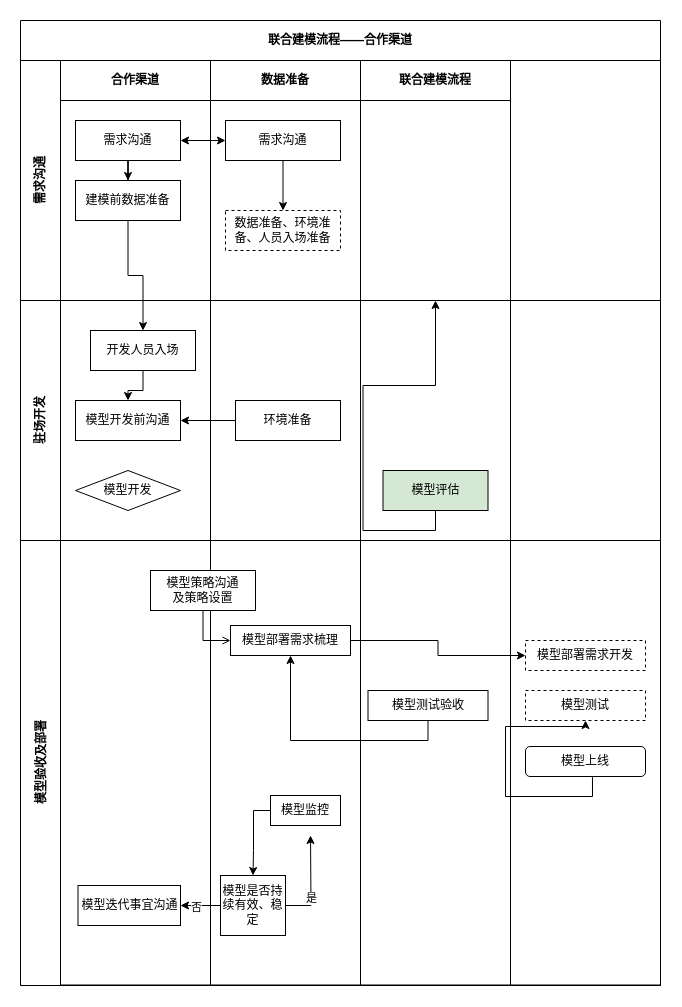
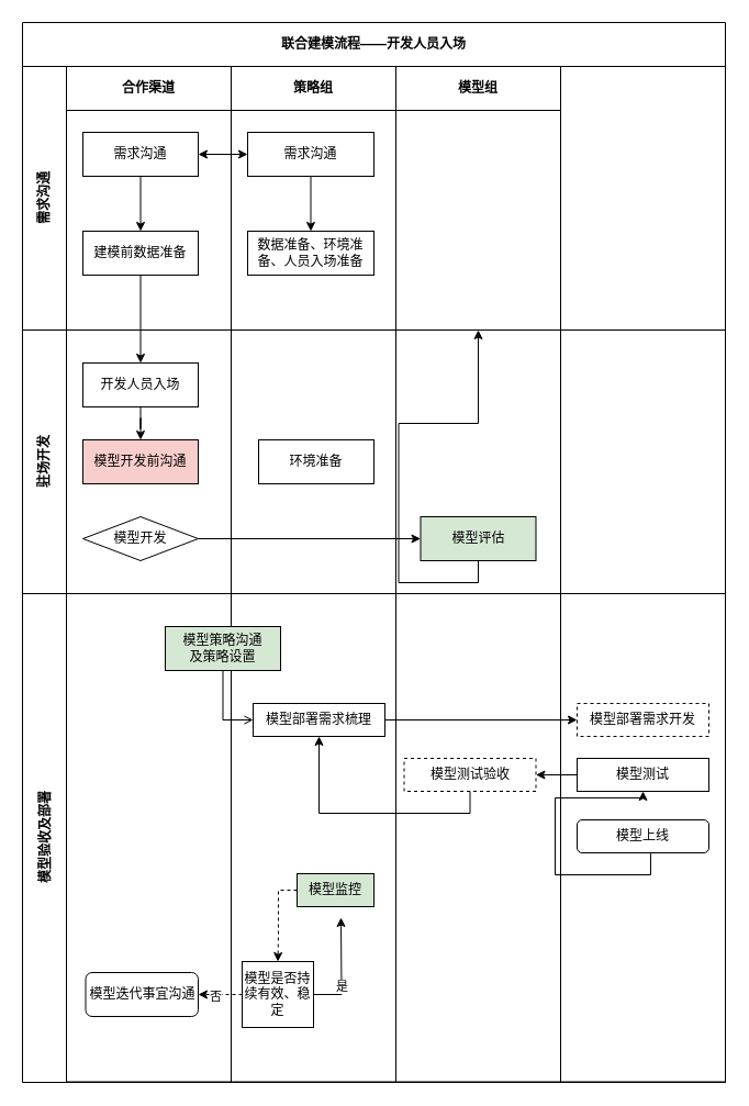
  <mxCell id="0" />
  <mxCell id="1" parent="0" />
- <mxCell id="2" value="联合建模流程——合作渠道" style="shape=table;childLayout=tableLayout;rowLines=0;columnLines=0;startSize=40;html=1;whiteSpace=wrap;collapsible=0;recursiveResize=0;expand=0;pointerEvents=0;fontStyle=1;align=center;" parent="1" vertex="1"><mxGeometry x="20" y="20" width="640" height="964.5" as="geometry" /></mxCell>
+ <mxCell id="2" value="联合建模流程——开发人员入场" style="shape=table;childLayout=tableLayout;rowLines=0;columnLines=0;startSize=40;html=1;whiteSpace=wrap;collapsible=0;recursiveResize=0;expand=0;pointerEvents=0;fontStyle=1;align=center;" parent="1" vertex="1"><mxGeometry x="20" y="20" width="640" height="964.5" as="geometry" /></mxCell>
  <mxCell id="3" value="需求沟通" style="swimlane;horizontal=0;points=[[0,0.5],[1,0.5]];portConstraint=eastwest;startSize=40;html=1;whiteSpace=wrap;collapsible=0;recursiveResize=0;expand=0;pointerEvents=0;fontStyle=1" parent="2" vertex="1"><mxGeometry y="40" width="640" height="240" as="geometry" /></mxCell>
  <mxCell id="4" value="合作渠道" style="swimlane;connectable=0;startSize=40;html=1;whiteSpace=wrap;collapsible=0;recursiveResize=0;expand=0;pointerEvents=0;" parent="3" vertex="1"><mxGeometry x="40" width="150" height="240" as="geometry" /></mxCell>
  <mxCell id="5" value="需求沟通" style="rounded=0;whiteSpace=wrap;html=1;" parent="4" vertex="1"><mxGeometry x="15" y="60" width="105" height="40" as="geometry" /></mxCell>
- <mxCell id="6" value="建模前数据准备" style="rounded=0;whiteSpace=wrap;html=1;" parent="4" vertex="1"><mxGeometry x="15" y="120" width="105" height="40" as="geometry" /></mxCell>
+ <mxCell id="6" value="建模前数据准备" style="rounded=0;whiteSpace=wrap;html=1;" parent="4" vertex="1"><mxGeometry x="15" y="150" width="105" height="40" as="geometry" /></mxCell>
  <mxCell id="7" value="" style="edgeStyle=orthogonalEdgeStyle;rounded=0;orthogonalLoop=1;jettySize=auto;html=1;" parent="4" source="5" target="6" edge="1"><mxGeometry relative="1" as="geometry" /></mxCell>
- <mxCell id="8" value="数据准备" style="swimlane;connectable=0;startSize=40;html=1;whiteSpace=wrap;collapsible=0;recursiveResize=0;expand=0;pointerEvents=0;" parent="3" vertex="1"><mxGeometry x="190" width="150" height="240" as="geometry" /></mxCell>
+ <mxCell id="8" value="策略组" style="swimlane;connectable=0;startSize=40;html=1;whiteSpace=wrap;collapsible=0;recursiveResize=0;expand=0;pointerEvents=0;" parent="3" vertex="1"><mxGeometry x="190" width="150" height="240" as="geometry" /></mxCell>
  <mxCell id="9" value="需求沟通" style="whiteSpace=wrap;html=1;rounded=0;" parent="8" vertex="1"><mxGeometry x="15" y="60" width="115" height="40" as="geometry" /></mxCell>
  <mxCell id="10" value="" style="endArrow=classic;startArrow=classic;html=1;exitX=1;exitY=0.5;exitDx=0;exitDy=0;" parent="8" source="5" edge="1"><mxGeometry width="50" height="50" relative="1" as="geometry"><mxPoint x="-35" y="130" as="sourcePoint" /><mxPoint x="15" y="80" as="targetPoint" /></mxGeometry></mxCell>
- <mxCell id="11" value="数据准备、环境准备、人员入场准备" style="whiteSpace=wrap;html=1;rounded=0;dashed=1;" parent="8" vertex="1"><mxGeometry x="15" y="150" width="115" height="40" as="geometry" /></mxCell>
+ <mxCell id="11" value="数据准备、环境准备、人员入场准备" style="whiteSpace=wrap;html=1;rounded=0;" parent="8" vertex="1"><mxGeometry x="15" y="150" width="115" height="40" as="geometry" /></mxCell>
  <mxCell id="12" value="" style="edgeStyle=orthogonalEdgeStyle;rounded=0;orthogonalLoop=1;jettySize=auto;html=1;" parent="8" source="9" target="11" edge="1"><mxGeometry relative="1" as="geometry" /></mxCell>
- <mxCell id="13" value="联合建模流程" style="swimlane;connectable=0;startSize=40;html=1;whiteSpace=wrap;collapsible=0;recursiveResize=0;expand=0;pointerEvents=0;" parent="3" vertex="1"><mxGeometry x="340" width="150" height="240" as="geometry" /></mxCell>
+ <mxCell id="13" value="模型组" style="swimlane;connectable=0;startSize=40;html=1;whiteSpace=wrap;collapsible=0;recursiveResize=0;expand=0;pointerEvents=0;" parent="3" vertex="1"><mxGeometry x="340" width="150" height="240" as="geometry" /></mxCell>
  <mxCell id="14" value="驻场开发" style="swimlane;horizontal=0;points=[[0,0.5],[1,0.5]];portConstraint=eastwest;startSize=40;html=1;whiteSpace=wrap;collapsible=0;recursiveResize=0;expand=0;pointerEvents=0;" parent="2" vertex="1"><mxGeometry y="280" width="640" height="240" as="geometry" /></mxCell>
  <mxCell id="15" value="" style="swimlane;connectable=0;startSize=0;html=1;whiteSpace=wrap;collapsible=0;recursiveResize=0;expand=0;pointerEvents=0;" parent="14" vertex="1"><mxGeometry x="40" width="150" height="240" as="geometry" /></mxCell>
- <mxCell id="16" value="开发人员入场" style="rounded=0;whiteSpace=wrap;html=1;" parent="15" vertex="1"><mxGeometry x="30" y="30" width="105" height="40" as="geometry" /></mxCell>
- <mxCell id="17" value="模型开发前沟通" style="rounded=0;whiteSpace=wrap;html=1;" parent="15" vertex="1"><mxGeometry x="15" y="100" width="105" height="40" as="geometry" /></mxCell>
+ <mxCell id="16" value="开发人员入场" style="rounded=0;whiteSpace=wrap;html=1;" parent="15" vertex="1"><mxGeometry x="15" y="30" width="105" height="40" as="geometry" /></mxCell>
+ <mxCell id="17" value="模型开发前沟通" style="rounded=0;whiteSpace=wrap;html=1;fillColor=#f8cecc;" parent="15" vertex="1"><mxGeometry x="15" y="100" width="105" height="40" as="geometry" /></mxCell>
  <mxCell id="18" value="" style="edgeStyle=orthogonalEdgeStyle;rounded=0;orthogonalLoop=1;jettySize=auto;html=1;" parent="15" source="16" target="17" edge="1"><mxGeometry relative="1" as="geometry" /></mxCell>
  <mxCell id="19" value="模型开发" style="rhombus;whiteSpace=wrap;html=1;" parent="15" vertex="1"><mxGeometry x="15" y="170" width="105" height="40" as="geometry" /></mxCell>
  <mxCell id="20" value="" style="swimlane;connectable=0;startSize=0;html=1;whiteSpace=wrap;collapsible=0;recursiveResize=0;expand=0;pointerEvents=0;" parent="14" vertex="1"><mxGeometry x="190" width="150" height="240" as="geometry" /></mxCell>
  <mxCell id="21" value="环境准备" style="rounded=0;whiteSpace=wrap;html=1;" parent="20" vertex="1"><mxGeometry x="25" y="100" width="105" height="40" as="geometry" /></mxCell>
  <mxCell id="22" value="" style="swimlane;connectable=0;startSize=0;html=1;whiteSpace=wrap;collapsible=0;recursiveResize=0;expand=0;pointerEvents=0;" parent="14" vertex="1"><mxGeometry x="340" width="150" height="240" as="geometry" /></mxCell>
  <mxCell id="23" value="模型评估" style="rounded=0;whiteSpace=wrap;html=1;fillColor=#d5e8d4;" parent="22" vertex="1"><mxGeometry x="22.5" y="170" width="105" height="40" as="geometry" /></mxCell>
  <mxCell id="24" style="swimlane;connectable=0;startSize=0;html=1;whiteSpace=wrap;collapsible=0;recursiveResize=0;expand=0;pointerEvents=0;" parent="14" vertex="1"><mxGeometry x="490" width="150" height="240" as="geometry" /></mxCell>
- <mxCell id="25" style="edgeStyle=orthogonalEdgeStyle;rounded=0;orthogonalLoop=1;jettySize=auto;html=1;entryX=1;entryY=0.5;entryDx=0;entryDy=0;" parent="14" source="21" target="17" edge="1"><mxGeometry relative="1" as="geometry" /></mxCell>
+ <mxCell id="26" value="" style="edgeStyle=orthogonalEdgeStyle;rounded=0;orthogonalLoop=1;jettySize=auto;html=1;" parent="14" source="19" target="23" edge="1"><mxGeometry relative="1" as="geometry" /></mxCell>
  <mxCell id="27" value="模型验收及部署" style="swimlane;horizontal=0;points=[[0,0.5],[1,0.5]];portConstraint=eastwest;startSize=40;html=1;whiteSpace=wrap;collapsible=0;recursiveResize=0;expand=0;pointerEvents=0;" parent="2" vertex="1"><mxGeometry y="520" width="640" height="445" as="geometry" /></mxCell>
  <mxCell id="28" value="" style="swimlane;connectable=0;startSize=0;html=1;whiteSpace=wrap;collapsible=0;recursiveResize=0;expand=0;pointerEvents=0;" parent="27" vertex="1"><mxGeometry x="40" width="150" height="445" as="geometry" /></mxCell>
- <mxCell id="29" value="模型迭代事宜沟通" style="whiteSpace=wrap;html=1;" parent="28" vertex="1"><mxGeometry x="17.5" y="345" width="102.5" height="40" as="geometry" /></mxCell>
+ <mxCell id="29" value="模型迭代事宜沟通" style="whiteSpace=wrap;html=1;rounded=1;" parent="28" vertex="1"><mxGeometry x="17.5" y="345" width="102.5" height="40" as="geometry" /></mxCell>
  <mxCell id="30" value="" style="swimlane;connectable=0;startSize=0;html=1;whiteSpace=wrap;collapsible=0;recursiveResize=0;expand=0;pointerEvents=0;" parent="27" vertex="1"><mxGeometry x="190" width="150" height="445" as="geometry" /></mxCell>
  <mxCell id="31" style="edgeStyle=orthogonalEdgeStyle;rounded=0;orthogonalLoop=1;jettySize=auto;html=1;entryX=0;entryY=0.5;entryDx=0;entryDy=0;endArrow=open;" parent="30" source="32" target="33" edge="1"><mxGeometry relative="1" as="geometry" /></mxCell>
- <mxCell id="32" value="模型策略沟通&lt;br&gt;及策略设置" style="rounded=0;whiteSpace=wrap;html=1;" parent="30" vertex="1"><mxGeometry x="-60" y="30" width="105" height="40" as="geometry" /></mxCell>
- <mxCell id="33" value="模型部署需求梳理" style="whiteSpace=wrap;html=1;rounded=0;" parent="30" vertex="1"><mxGeometry x="20" y="85" width="120" height="30" as="geometry" /></mxCell>
- <mxCell id="34" style="edgeStyle=orthogonalEdgeStyle;rounded=0;orthogonalLoop=1;jettySize=auto;html=1;entryX=0.5;entryY=0;entryDx=0;entryDy=0;exitX=0;exitY=0.5;exitDx=0;exitDy=0;" parent="30" source="35" target="36" edge="1"><mxGeometry relative="1" as="geometry"><Array as="points"><mxPoint x="43" y="270" /><mxPoint x="43" y="310" /></Array></mxGeometry></mxCell>
- <mxCell id="35" value="模型监控" style="whiteSpace=wrap;html=1;rounded=0;" parent="30" vertex="1"><mxGeometry x="60" y="255" width="70" height="30" as="geometry" /></mxCell>
+ <mxCell id="32" value="模型策略沟通&lt;br&gt;及策略设置" style="rounded=0;whiteSpace=wrap;html=1;fillColor=#d5e8d4;" parent="30" vertex="1"><mxGeometry x="-60" y="30" width="105" height="40" as="geometry" /></mxCell>
+ <mxCell id="33" value="模型部署需求梳理" style="whiteSpace=wrap;html=1;rounded=0;" parent="30" vertex="1"><mxGeometry x="20" y="100" width="120" height="30" as="geometry" /></mxCell>
+ <mxCell id="34" style="edgeStyle=orthogonalEdgeStyle;rounded=0;orthogonalLoop=1;jettySize=auto;html=1;entryX=0.5;entryY=0;entryDx=0;entryDy=0;exitX=0;exitY=0.5;exitDx=0;exitDy=0;dashed=1;" parent="30" source="35" target="36" edge="1"><mxGeometry relative="1" as="geometry"><Array as="points"><mxPoint x="43" y="270" /><mxPoint x="43" y="310" /></Array></mxGeometry></mxCell>
+ <mxCell id="35" value="模型监控" style="whiteSpace=wrap;html=1;rounded=0;fillColor=#d5e8d4;" parent="30" vertex="1"><mxGeometry x="60" y="255" width="70" height="30" as="geometry" /></mxCell>
  <mxCell id="36" value="模型是否持续有效、稳定" style="whiteSpace=wrap;html=1;rounded=0;" parent="30" vertex="1"><mxGeometry x="10" y="335" width="65" height="60" as="geometry" /></mxCell>
  <mxCell id="37" value="" style="swimlane;connectable=0;startSize=0;html=1;whiteSpace=wrap;collapsible=0;recursiveResize=0;expand=0;pointerEvents=0;" parent="27" vertex="1"><mxGeometry x="340" width="150" height="445" as="geometry" /></mxCell>
- <mxCell id="38" value="模型测试验收" style="whiteSpace=wrap;html=1;rounded=0;" parent="37" vertex="1"><mxGeometry x="7.5" y="150" width="120" height="30" as="geometry" /></mxCell>
+ <mxCell id="38" value="模型测试验收" style="whiteSpace=wrap;html=1;rounded=0;dashed=1;" parent="37" vertex="1"><mxGeometry x="7.5" y="150" width="120" height="30" as="geometry" /></mxCell>
  <mxCell id="39" style="swimlane;connectable=0;startSize=0;html=1;whiteSpace=wrap;collapsible=0;recursiveResize=0;expand=0;pointerEvents=0;" parent="27" vertex="1"><mxGeometry x="490" width="150" height="445" as="geometry" /></mxCell>
  <mxCell id="40" value="模型部署需求开发" style="whiteSpace=wrap;html=1;rounded=0;dashed=1;" parent="39" vertex="1"><mxGeometry x="15" y="100" width="120" height="30" as="geometry" /></mxCell>
- <mxCell id="41" value="模型测试" style="whiteSpace=wrap;html=1;rounded=0;dashed=1;" parent="39" vertex="1"><mxGeometry x="15" y="150" width="120" height="30" as="geometry" /></mxCell>
+ <mxCell id="41" value="模型测试" style="whiteSpace=wrap;html=1;rounded=0;" parent="39" vertex="1"><mxGeometry x="15" y="150" width="120" height="30" as="geometry" /></mxCell>
  <mxCell id="42" value="模型上线" style="whiteSpace=wrap;html=1;rounded=1;" parent="39" vertex="1"><mxGeometry x="15" y="206" width="120" height="30" as="geometry" /></mxCell>
  <mxCell id="43" value="" style="edgeStyle=orthogonalEdgeStyle;rounded=0;orthogonalLoop=1;jettySize=auto;html=1;" parent="27" source="33" target="40" edge="1"><mxGeometry relative="1" as="geometry" /></mxCell>
+ <mxCell id="44" value="" style="edgeStyle=orthogonalEdgeStyle;rounded=0;orthogonalLoop=1;jettySize=auto;html=1;" parent="27" source="41" target="38" edge="1"><mxGeometry relative="1" as="geometry" /></mxCell>
  <mxCell id="45" value="" style="edgeStyle=orthogonalEdgeStyle;rounded=0;orthogonalLoop=1;jettySize=auto;html=1;exitX=0.5;exitY=1;exitDx=0;exitDy=0;" parent="27" source="38" target="33" edge="1"><mxGeometry relative="1" as="geometry" /></mxCell>
  <mxCell id="46" value="" style="edgeStyle=orthogonalEdgeStyle;rounded=0;orthogonalLoop=1;jettySize=auto;html=1;exitX=0.558;exitY=1.022;exitDx=0;exitDy=0;exitPerimeter=0;" parent="27" source="42" target="41" edge="1"><mxGeometry relative="1" as="geometry" /></mxCell>
- <mxCell id="47" value="" style="edgeStyle=orthogonalEdgeStyle;rounded=0;orthogonalLoop=1;jettySize=auto;html=1;" parent="27" source="36" target="29" edge="1"><mxGeometry relative="1" as="geometry" /></mxCell>
+ <mxCell id="47" value="" style="edgeStyle=orthogonalEdgeStyle;rounded=0;orthogonalLoop=1;jettySize=auto;html=1;dashed=1;" parent="27" source="36" target="29" edge="1"><mxGeometry relative="1" as="geometry" /></mxCell>
  <mxCell id="48" value="否" style="edgeLabel;html=1;align=center;verticalAlign=middle;resizable=0;points=[];" parent="47" vertex="1" connectable="0"><mxGeometry x="0.25" y="1" relative="1" as="geometry"><mxPoint as="offset" /></mxGeometry></mxCell>
  <mxCell id="49" value="" style="edgeStyle=orthogonalEdgeStyle;rounded=0;orthogonalLoop=1;jettySize=auto;html=1;" parent="2" source="6" target="16" edge="1"><mxGeometry relative="1" as="geometry" /></mxCell>
  <mxCell id="50" style="edgeStyle=orthogonalEdgeStyle;rounded=0;orthogonalLoop=1;jettySize=auto;html=1;exitX=0.5;exitY=1;exitDx=0;exitDy=0;" edge="1" parent="2" source="23" target="13"><mxGeometry relative="1" as="geometry" /></mxCell>
  <mxCell id="51" style="edgeStyle=orthogonalEdgeStyle;rounded=0;orthogonalLoop=1;jettySize=auto;html=1;" parent="1" source="36" edge="1"><mxGeometry relative="1" as="geometry"><mxPoint x="310" y="835" as="targetPoint" /></mxGeometry></mxCell>
  <mxCell id="52" value="是" style="edgeLabel;html=1;align=center;verticalAlign=middle;resizable=0;points=[];" parent="51" vertex="1" connectable="0"><mxGeometry x="-0.312" relative="1" as="geometry"><mxPoint as="offset" /></mxGeometry></mxCell>
